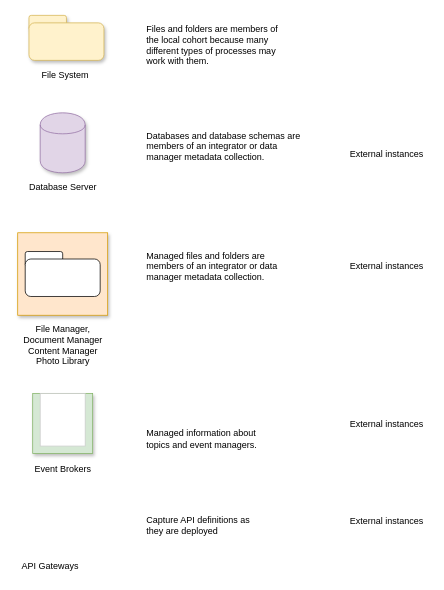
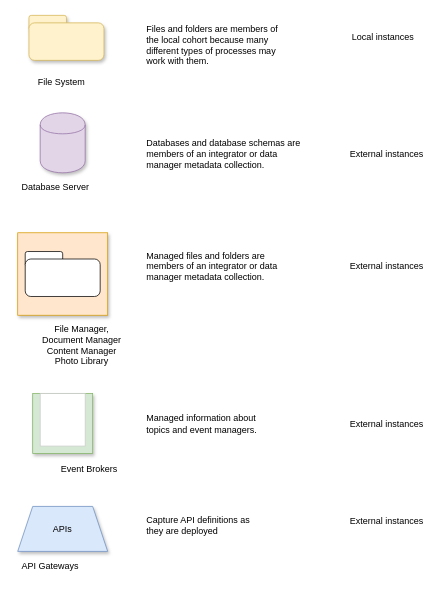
  <mxCell id="0" />
  <mxCell id="1" parent="0" />
- <mxCell id="2" value="Database Server" style="text;html=1;align=center;verticalAlign=middle;resizable=0;points=[];;autosize=1;" parent="1" vertex="1"><mxGeometry x="28" y="240" width="110" height="20" as="geometry" /></mxCell>
+ <mxCell id="2" value="Database Server" style="text;html=1;align=center;verticalAlign=middle;resizable=0;points=[];;autosize=1;" parent="1" vertex="1"><mxGeometry x="18" y="240" width="110" height="20" as="geometry" /></mxCell>
  <mxCell id="3" value="" style="shape=cylinder;whiteSpace=wrap;html=1;boundedLbl=1;backgroundOutline=1;fillColor=#e1d5e7;strokeColor=#9673a6;shadow=1;" parent="1" vertex="1"><mxGeometry x="53" y="150" width="60" height="80" as="geometry" /></mxCell>
- <mxCell id="4" value="File System" style="text;html=1;align=center;verticalAlign=middle;resizable=0;points=[];;autosize=1;" parent="1" vertex="1"><mxGeometry x="45.5" y="90" width="80" height="20" as="geometry" /></mxCell>
+ <mxCell id="4" value="File System" style="text;html=1;align=center;verticalAlign=middle;resizable=0;points=[];;autosize=1;" parent="1" vertex="1"><mxGeometry x="40.5" y="100" width="80" height="20" as="geometry" /></mxCell>
  <mxCell id="5" value="" style="rounded=0;whiteSpace=wrap;html=1;fillColor=#ffe6cc;strokeColor=#d79b00;shadow=1;" parent="1" vertex="1"><mxGeometry x="23" y="310" width="120" height="110" as="geometry" /></mxCell>
- <mxCell id="6" value="File Manager,&lt;br&gt;Document Manager&lt;br&gt;Content Manager&lt;br&gt;Photo Library" style="text;html=1;align=center;verticalAlign=middle;resizable=0;points=[];;autosize=1;" parent="1" vertex="1"><mxGeometry x="23" y="430" width="120" height="60" as="geometry" /></mxCell>
+ <mxCell id="6" value="File Manager,&lt;br&gt;Document Manager&lt;br&gt;Content Manager&lt;br&gt;Photo Library" style="text;html=1;align=center;verticalAlign=middle;resizable=0;points=[];;autosize=1;" parent="1" vertex="1"><mxGeometry x="48" y="430" width="120" height="60" as="geometry" /></mxCell>
  <mxCell id="7" value="" style="group;shadow=1;" parent="1" vertex="1" connectable="0"><mxGeometry x="33" y="20" width="105" height="60" as="geometry" /></mxCell>
  <mxCell id="8" value="" style="rounded=1;whiteSpace=wrap;html=1;fillColor=#fff2cc;strokeColor=#d6b656;shadow=1;" parent="7" vertex="1"><mxGeometry x="5" width="50" height="20" as="geometry" /></mxCell>
  <mxCell id="9" value="" style="rounded=1;whiteSpace=wrap;html=1;fillColor=#fff2cc;strokeColor=#d6b656;shadow=1;" parent="7" vertex="1"><mxGeometry x="5" y="10" width="100" height="50" as="geometry" /></mxCell>
  <mxCell id="10" value="" style="group" parent="1" vertex="1" connectable="0"><mxGeometry x="23" y="335" width="110" height="60" as="geometry" /></mxCell>
  <mxCell id="11" value="" style="rounded=1;whiteSpace=wrap;html=1;" parent="10" vertex="1"><mxGeometry x="10" width="50" height="20" as="geometry" /></mxCell>
  <mxCell id="12" value="" style="rounded=1;whiteSpace=wrap;html=1;" parent="10" vertex="1"><mxGeometry x="10" y="10" width="100" height="50" as="geometry" /></mxCell>
  <mxCell id="13" value="Files and folders are members of &lt;br&gt;the local cohort because many&lt;br&gt;different types of processes may&lt;br&gt;work with them." style="text;html=1;align=left;verticalAlign=middle;resizable=0;points=[];;autosize=1;" parent="1" vertex="1"><mxGeometry x="193" y="30" width="190" height="60" as="geometry" /></mxCell>
- <mxCell id="14" value="Databases and database schemas are&lt;br&gt;members of an integrator or data&lt;br&gt;manager metadata collection." style="text;html=1;align=left;verticalAlign=middle;resizable=0;points=[];;autosize=1;" parent="1" vertex="1"><mxGeometry x="193" y="170" width="220" height="50" as="geometry" /></mxCell>
+ <mxCell id="14" value="Databases and database schemas are&lt;br&gt;members of an integrator or data&lt;br&gt;manager metadata collection." style="text;html=1;align=left;verticalAlign=middle;resizable=0;points=[];;autosize=1;" parent="1" vertex="1"><mxGeometry x="193" y="180" width="220" height="50" as="geometry" /></mxCell>
  <mxCell id="15" value="Managed files and folders are&lt;br&gt;members of an integrator or data&lt;br&gt;manager metadata collection." style="text;html=1;align=left;verticalAlign=middle;resizable=0;points=[];;autosize=1;" parent="1" vertex="1"><mxGeometry x="193" y="330" width="190" height="50" as="geometry" /></mxCell>
+ <mxCell id="16" value="Local instances" style="text;html=1;align=center;verticalAlign=middle;resizable=0;points=[];;autosize=1;" parent="1" vertex="1"><mxGeometry x="460" y="40" width="100" height="20" as="geometry" /></mxCell>
  <mxCell id="17" value="External instances" style="text;html=1;align=center;verticalAlign=middle;resizable=0;points=[];;autosize=1;" parent="1" vertex="1"><mxGeometry x="460" y="195" width="110" height="20" as="geometry" /></mxCell>
  <mxCell id="18" value="External instances" style="text;html=1;align=center;verticalAlign=middle;resizable=0;points=[];;autosize=1;" parent="1" vertex="1"><mxGeometry x="460" y="345" width="110" height="20" as="geometry" /></mxCell>
- <mxCell id="19" value="Event Brokers" style="text;html=1;align=center;verticalAlign=middle;resizable=0;points=[];;autosize=1;" parent="1" vertex="1"><mxGeometry x="38" y="614.5" width="90" height="20" as="geometry" /></mxCell>
- <mxCell id="20" value="Managed information about&lt;br&gt;topics and event managers." style="text;html=1;align=left;verticalAlign=middle;resizable=0;points=[];;autosize=1;" parent="1" vertex="1"><mxGeometry x="193" y="570" width="160" height="30" as="geometry" /></mxCell>
+ <mxCell id="19" value="Event Brokers" style="text;html=1;align=center;verticalAlign=middle;resizable=0;points=[];;autosize=1;" parent="1" vertex="1"><mxGeometry x="73" y="614.5" width="90" height="20" as="geometry" /></mxCell>
+ <mxCell id="20" value="Managed information about&lt;br&gt;topics and event managers." style="text;html=1;align=left;verticalAlign=middle;resizable=0;points=[];;autosize=1;" parent="1" vertex="1"><mxGeometry x="193" y="550" width="160" height="30" as="geometry" /></mxCell>
  <mxCell id="21" value="External instances" style="text;html=1;align=center;verticalAlign=middle;resizable=0;points=[];;autosize=1;" parent="1" vertex="1"><mxGeometry x="460" y="555" width="110" height="20" as="geometry" /></mxCell>
  <mxCell id="22" value="" style="whiteSpace=wrap;html=1;aspect=fixed;fillColor=#d5e8d4;strokeColor=#82b366;shadow=1;" parent="1" vertex="1"><mxGeometry x="43" y="524.5" width="80" height="80" as="geometry" /></mxCell>
  <mxCell id="23" value="" style="rounded=0;whiteSpace=wrap;html=1;strokeColor=#CCCCCC;" parent="1" vertex="1"><mxGeometry x="53" y="524.5" width="60" height="70" as="geometry" /></mxCell>
+ <mxCell id="24" value="APIs" style="shape=trapezoid;perimeter=trapezoidPerimeter;whiteSpace=wrap;html=1;fixedSize=1;strokeColor=#6c8ebf;fillColor=#dae8fc;shadow=1;" parent="1" vertex="1"><mxGeometry x="23" y="675" width="120" height="60" as="geometry" /></mxCell>
  <mxCell id="25" value="API Gateways" style="text;html=1;align=center;verticalAlign=middle;resizable=0;points=[];autosize=1;" parent="1" vertex="1"><mxGeometry x="20.5" y="745" width="90" height="20" as="geometry" /></mxCell>
  <mxCell id="26" value="Capture API definitions as&lt;br&gt;they are deployed" style="text;html=1;align=left;verticalAlign=middle;resizable=0;points=[];autosize=1;" parent="1" vertex="1"><mxGeometry x="193" y="685" width="150" height="30" as="geometry" /></mxCell>
  <mxCell id="27" value="External instances" style="text;html=1;align=center;verticalAlign=middle;resizable=0;points=[];autosize=1;" parent="1" vertex="1"><mxGeometry x="460" y="685" width="110" height="20" as="geometry" /></mxCell>
